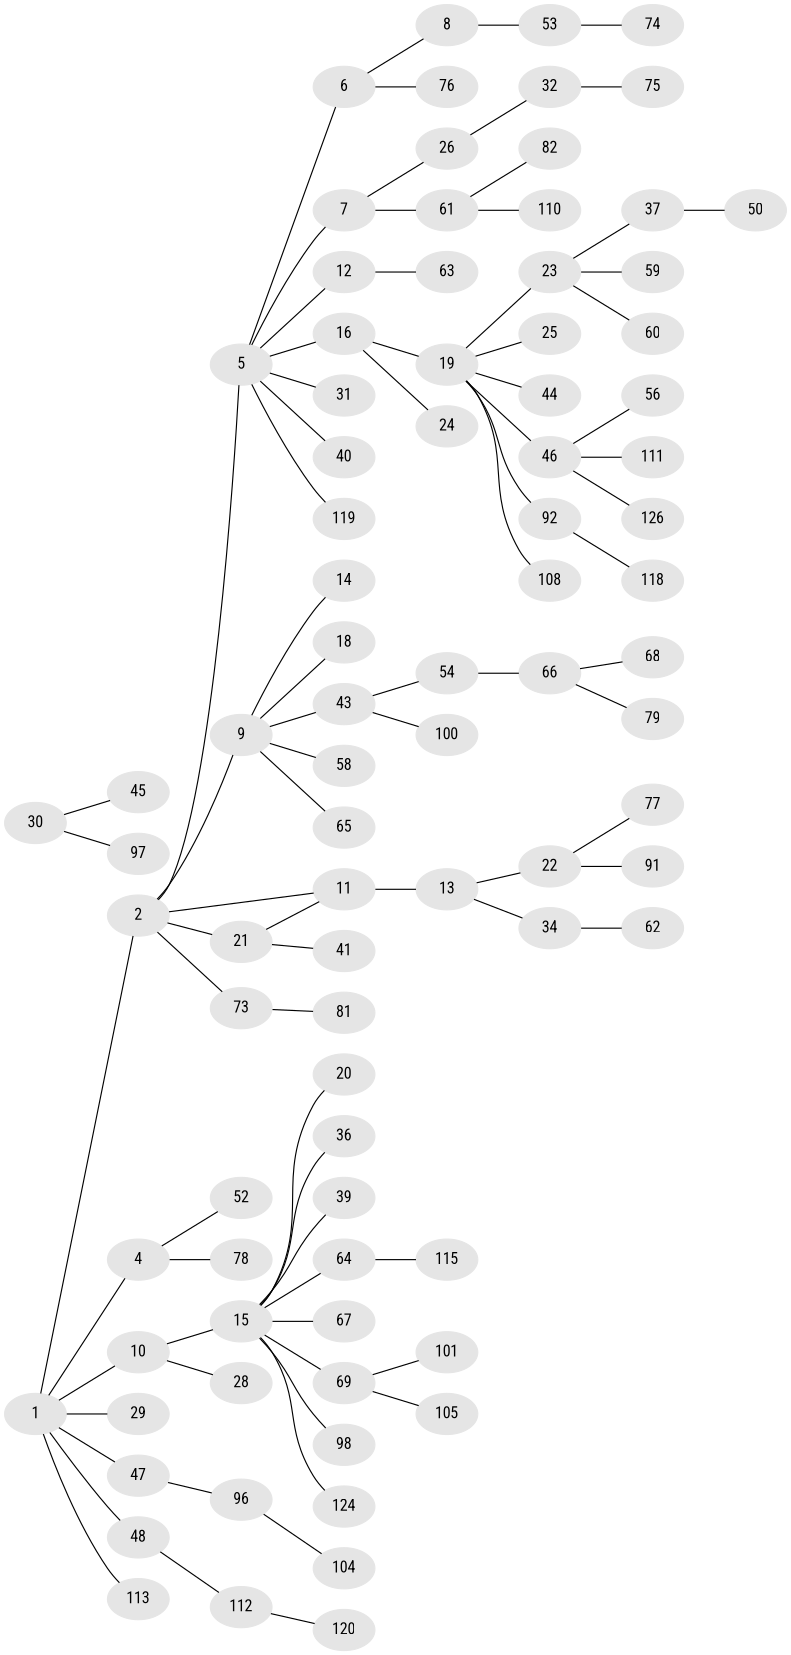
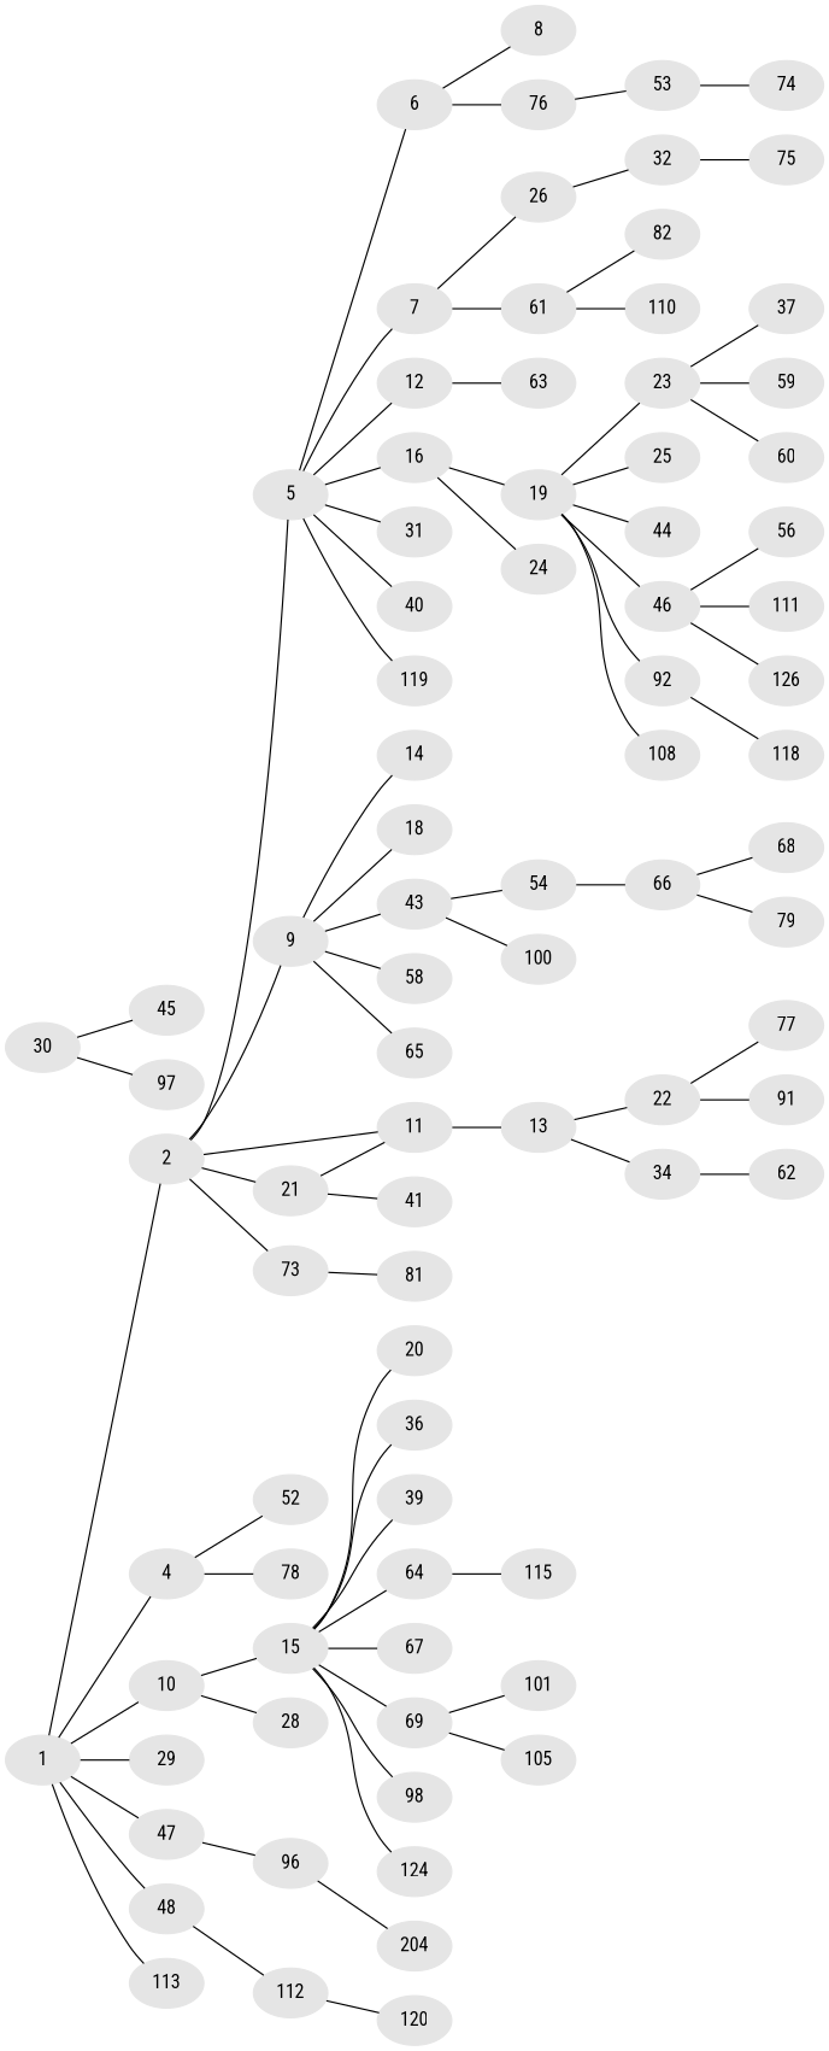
  graph {
    fontname="Roboto Condensed"
    rankdir=LR
    node [color=gray90 fontname="Roboto Condensed" style=filled]
    edge [fontname="Roboto Condensed"]
    1 [super="+17"]
    2 [super="+3"]
    4 [super="+49"]
    10 [super="+71"]
    29 [super="+102"]
    47
    48
    113
    5 [super="+114"]
    9 [super="+106"]
    11
    21 [super="+70"]
    73 [super="+86"]
    52
    78
    15 [super="+35"]
    28 [super="+88"]
    96 [super="+122"]
    112
    6 [super="+125"]
    7 [super="+103"]
    12 [super="+80"]
    16 [super="+89"]
    31
    40 [super="+90"]
    119
    14
    18
    43 [super="+55"]
    58
    65 [super="+85"]
    13
    41
    81
    8
    76
    26 [super="+99"]
    61
    63
    19 [super="+87"]
    24 [super="+27"]
    53
    32 [super="+38"]
    82
    110
    74
    54 [super="+57"]
    100
    20
    36
    39 [super="+51"]
    64 [super="+92"]
    67
    69 [super="+93"]
    98
    124
    22
    34 [super="+42"]
    77
    91
    62
    115
    101
    105 [super="+109"]
    23 [super="+33"]
    25
    44
    46 [super="+94"]
    n69 [label=92 super="+121"]
    108
    37
    59
    60 [super="+117"]
    56
    111
    126
    118
    30 [super="+83"]
    45
    97 [super="+123"]
-   50
    75
    66 [super="+116"]
-   104 [super="+107"]
+   104 [super="+107" label=204]
    120
    68
    79
    1 -- 2
    1 -- 4
    1 -- 10
    1 -- 29
    1 -- 47
    1 -- 48
    1 -- 113
    2 -- 5
    2 -- 9
    2 -- 11
    2 -- 21
    2 -- 73
    4 -- 52
    4 -- 78
    10 -- 15
    10 -- 28
    47 -- 96
    48 -- 112
    5 -- 6
    5 -- 7
    5 -- 12
    5 -- 16
    5 -- 31
    5 -- 40
    5 -- 119
    9 -- 14
    9 -- 18
    9 -- 43
    9 -- 58
    9 -- 65
    11 -- 13
    21 -- 11
    21 -- 41
    73 -- 81
    15 -- 20
    15 -- 36
    15 -- 39
    15 -- 64
    15 -- 67
    15 -- 69
    15 -- 98
    15 -- 124
    96 -- 104
    112 -- 120
    6 -- 8
    6 -- 76
    7 -- 26
    7 -- 61
    12 -- 63
    16 -- 19
    16 -- 24
    43 -- 54
    43 -- 100
    13 -- 22
    13 -- 34
-   8 -- 53
+   76 -- 53
    26 -- 32
    61 -- 82
    61 -- 110
    19 -- 23
    19 -- 25
    19 -- 44
    19 -- 46
    19 -- n69
    19 -- 108
    53 -- 74
    32 -- 75
    54 -- 66
    64 -- 115
    69 -- 101
    69 -- 105
    22 -- 77
    22 -- 91
    34 -- 62
    23 -- 37
    23 -- 59
    23 -- 60
    46 -- 56
    46 -- 111
    46 -- 126
    n69 -- 118
-   37 -- 50
    30 -- 45
    30 -- 97
    66 -- 68
    66 -- 79
  }
